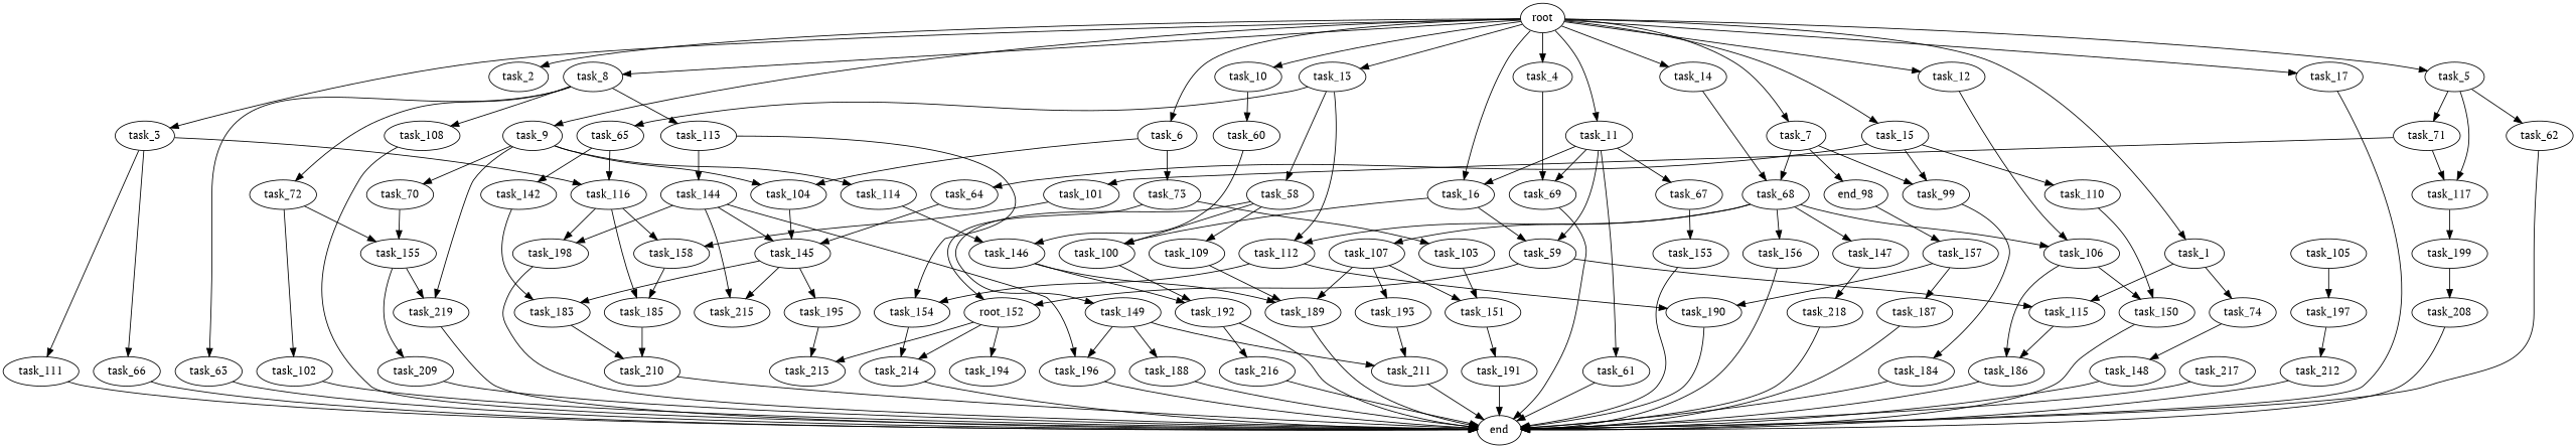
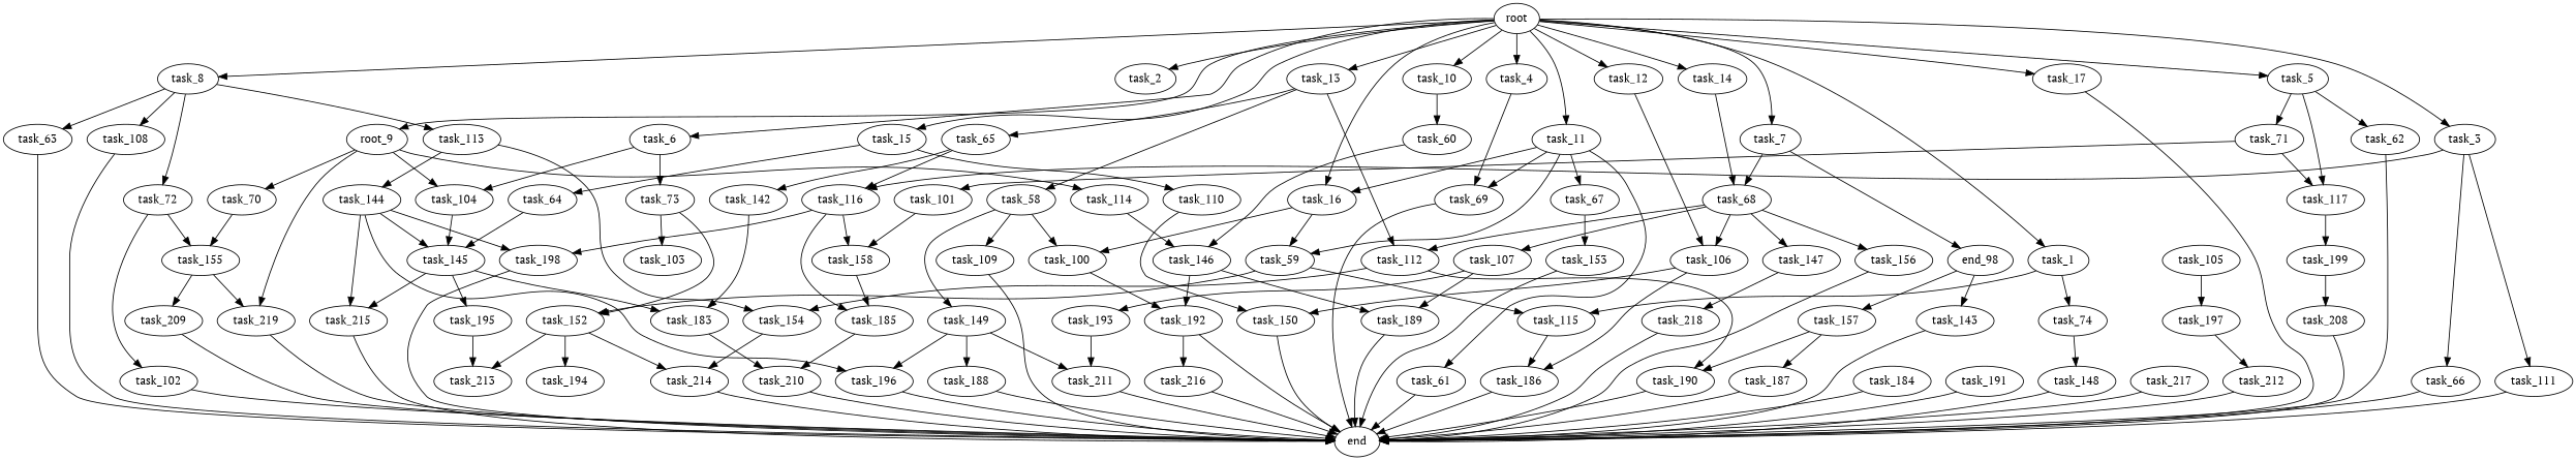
  digraph {
    fontname="PT Serif"
    node [fontname="PT Serif"]
    edge [fontname="PT Serif"]
    root
    task_1
    task_2
    task_3
    task_4
    task_5
    task_6
    task_7
    task_8
-   task_9
+   task_9 [label=root_9]
    task_10
    task_11
    task_12
    task_13
    task_14
    task_15
    task_16
    task_17
    task_74
    task_115
    task_66
    task_111
    task_116
    task_69
    task_62
    task_71
    task_117
    task_73
    task_104
    task_68
    n31 [label=end_98]
-   task_99
    task_63
    task_72
    task_108
    task_113
    task_70
    task_114
    task_219
    task_60
    task_59
    task_61
    task_67
    task_106
    task_58
    task_65
    task_112
    task_110
    task_64
    task_100
    end
    task_148
    task_186
    task_150
    task_158
    task_185
    task_198
    task_101
    task_199
-   task_152 [label=root_152]
+   task_152
    task_103
    task_145
    task_107
    task_147
    task_156
+   task_143
    task_157
    task_184
    task_102
    task_155
    task_154
    task_144
    task_146
    task_153
    task_105
    task_197
    task_109
    task_149
    task_142
    task_190
    task_192
    task_196
    task_188
    task_211
    task_194
    task_213
    task_214
    task_189
    task_183
    task_215
    task_195
-   task_151
    task_193
    task_218
    task_209
    task_187
    task_216
    task_191
    task_212
    task_210
    task_208
    task_217
    root -> task_1
    root -> task_2
    root -> task_3
    root -> task_4
    root -> task_5
    root -> task_6
    root -> task_7
    root -> task_8
    root -> task_9
    root -> task_10
    root -> task_11
    root -> task_12
    root -> task_13
    root -> task_14
    root -> task_15
    root -> task_16
    root -> task_17
    task_1 -> task_74
    task_1 -> task_115
    task_3 -> task_66
    task_3 -> task_111
    task_3 -> task_116
    task_4 -> task_69
    task_5 -> task_62
    task_5 -> task_71
    task_5 -> task_117
    task_6 -> task_73
    task_6 -> task_104
    task_7 -> task_68
    task_7 -> n31
-   task_7 -> task_99
    task_8 -> task_63
    task_8 -> task_72
    task_8 -> task_108
    task_8 -> task_113
    task_9 -> task_104
    task_9 -> task_70
    task_9 -> task_114
    task_9 -> task_219
    task_10 -> task_60
    task_11 -> task_16
    task_11 -> task_69
    task_11 -> task_59
    task_11 -> task_61
    task_11 -> task_67
    task_12 -> task_106
    task_13 -> task_58
    task_13 -> task_65
    task_13 -> task_112
    task_14 -> task_68
-   task_15 -> task_99
    task_15 -> task_110
    task_15 -> task_64
    task_16 -> task_59
    task_16 -> task_100
    task_17 -> end
    task_74 -> task_148
    task_115 -> task_186
    task_66 -> end
    task_111 -> end
    task_116 -> task_158
    task_116 -> task_185
    task_116 -> task_198
    task_69 -> end
    task_62 -> end
    task_71 -> task_117
    task_71 -> task_101
    task_117 -> task_199
    task_73 -> task_152
    task_73 -> task_103
    task_104 -> task_145
    task_68 -> task_106
    task_68 -> task_112
    task_68 -> task_107
    task_68 -> task_147
    task_68 -> task_156
+   n31 -> task_143
    n31 -> task_157
-   task_99 -> task_184
    task_63 -> end
    task_72 -> task_102
    task_72 -> task_155
    task_108 -> end
    task_113 -> task_154
    task_113 -> task_144
    task_70 -> task_155
    task_114 -> task_146
    task_219 -> end
    task_60 -> task_146
    task_59 -> task_115
    task_59 -> task_152
    task_61 -> end
    task_67 -> task_153
    task_106 -> task_186
    task_106 -> task_150
    task_58 -> task_100
    task_58 -> task_109
    task_58 -> task_149
    task_65 -> task_116
    task_65 -> task_142
    task_112 -> task_154
    task_112 -> task_190
    task_110 -> task_150
    task_64 -> task_145
    task_100 -> task_192
    task_148 -> end
    task_186 -> end
    task_150 -> end
    task_158 -> task_185
    task_185 -> task_210
    task_198 -> end
    task_101 -> task_158
    task_199 -> task_208
    task_152 -> task_194
    task_152 -> task_213
    task_152 -> task_214
-   task_103 -> task_151
    task_145 -> task_183
    task_145 -> task_215
    task_145 -> task_195
    task_107 -> task_189
-   task_107 -> task_151
    task_107 -> task_193
    task_147 -> task_218
    task_156 -> end
+   task_143 -> end
    task_157 -> task_190
    task_157 -> task_187
    task_184 -> end
    task_102 -> end
    task_155 -> task_219
    task_155 -> task_209
    task_154 -> task_214
    task_144 -> task_198
    task_144 -> task_145
    task_144 -> task_196
    task_144 -> task_215
    task_146 -> task_192
    task_146 -> task_189
    task_153 -> end
    task_105 -> task_197
    task_197 -> task_212
-   task_109 -> task_189
+   task_109 -> end
    task_149 -> task_196
    task_149 -> task_188
    task_149 -> task_211
    task_142 -> task_183
    task_190 -> end
    task_192 -> end
    task_192 -> task_216
    task_196 -> end
    task_188 -> end
    task_211 -> end
    task_214 -> end
    task_189 -> end
    task_183 -> task_210
+   task_215 -> end
    task_195 -> task_213
-   task_151 -> task_191
    task_193 -> task_211
    task_218 -> end
    task_209 -> end
    task_187 -> end
    task_216 -> end
    task_191 -> end
    task_212 -> end
    task_210 -> end
    task_208 -> end
    task_217 -> end
  }
